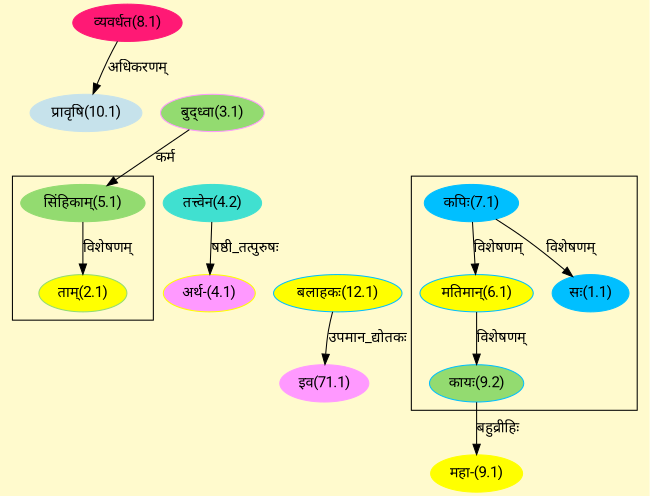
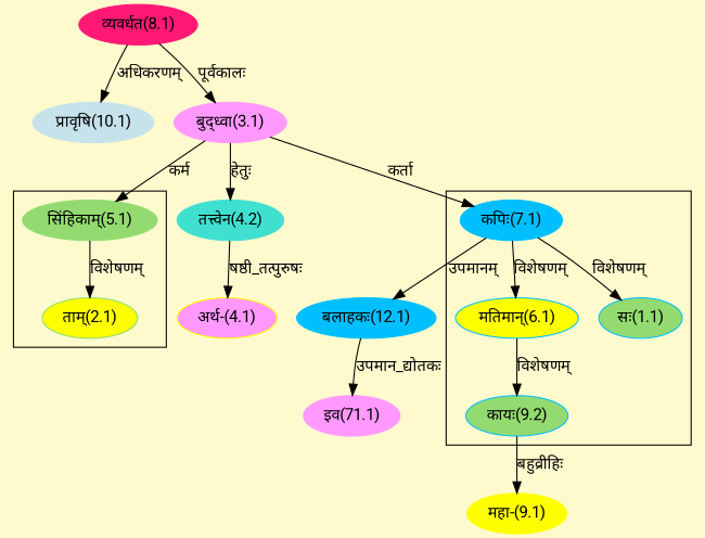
  digraph {
    bgcolor=lemonchiffon1
    compound=true
    fontname=Roboto
    rankdir=BT
    node [color="#00BFFF" fontname=Roboto style=filled]
    edge [dir=back fontname=Roboto]
-   n1 [label="सः(1.1)"]
+   n1 [label="सः(1.1)" fillcolor="#93DB70"]
    n2 [label="कपिः(7.1)"]
    n3 [fillcolor="#FFFF00" label="मतिमान्(6.1)"]
    n4 [fillcolor="#93DB70" label="कायः(9.2)"]
    n5 [color="#93DB70" fillcolor="#FFFF00" label="ताम्(2.1)"]
    n6 [color="#93DB70" label="सिंहिकाम्(5.1)"]
-   n7 [color="#FF99FF" label="बुद्ध्वा(3.1)" fillcolor="#93DB70"]
+   n7 [color="#FF99FF" label="बुद्ध्वा(3.1)"]
    n8 [color="#FF1975" label="व्यवर्धत(8.1)"]
    n9 [color="#FFFF00" fillcolor="#FF99FF" label="अर्थ-(4.1)"]
    n10 [color="#40E0D0" label="तत्त्वेन(4.2)"]
    n11 [color="#FFFF00" label="महा-(9.1)"]
    n12 [color="#C6E2EB" label="प्रावृषि(10.1)"]
    n13 [color="#FF99FF" label="इव(71.1)"]
-   n14 [label="बलाहकः(12.1)" fillcolor="#FFFF00"]
+   n14 [label="बलाहकः(12.1)"]
    subgraph cluster_1 {
      n1
      n2
      n3
      n4
    }
    subgraph cluster_2 {
      n5
      n6
    }
    n1 -> n2 [label="विशेषणम्"]
+   n2 -> n7 [label="कर्ता"]
    n3 -> n2 [label="विशेषणम्"]
    n4 -> n3 [label="विशेषणम्"]
    n5 -> n6 [label="विशेषणम्"]
    n6 -> n7 [label="कर्म"]
+   n7 -> n8 [label="पूर्वकालः"]
    n9 -> n10 [label="षष्ठी_तत्पुरुषः"]
+   n10 -> n7 [label="हेतुः"]
    n11 -> n4 [label="बहुव्रीहिः"]
    n12 -> n8 [label="अधिकरणम्"]
    n13 -> n14 [label="उपमान_द्योतकः"]
+   n14 -> n2 [label="उपमानम्"]
  }
